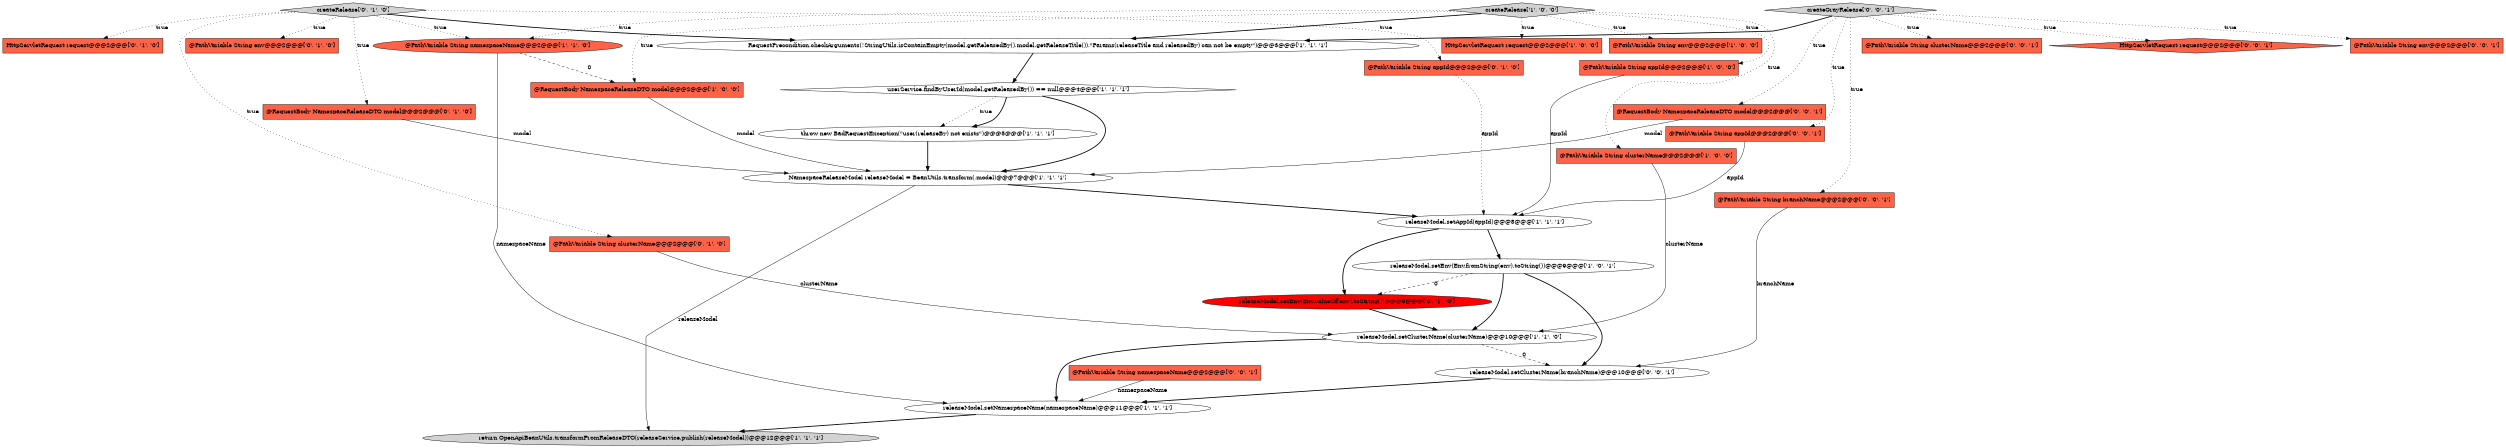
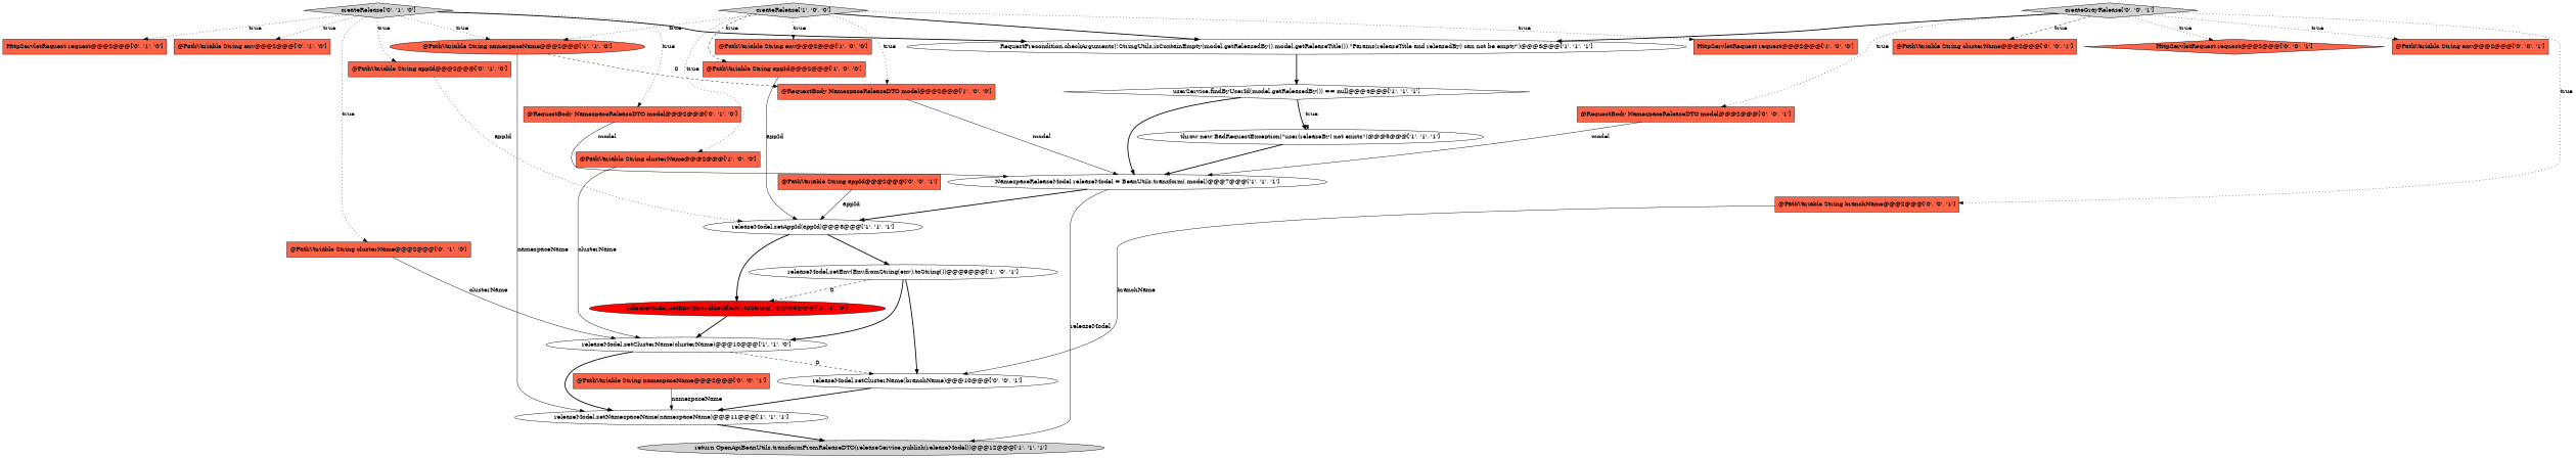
  digraph {
    node [fillcolor=tomato shape=box style=filled]
    edge [style=dotted]
    n1 [fillcolor=lightgray label="createRelease['0', '1', '0']" shape=diamond]
    n2 [label="@PathVariable String appId@@@2@@@['0', '1', '0']"]
    n3 [label="HttpServletRequest request@@@2@@@['0', '1', '0']"]
    n4 [label="@PathVariable String clusterName@@@2@@@['0', '1', '0']"]
    n5 [fillcolor=white label="RequestPrecondition.checkArguments(!StringUtils.isContainEmpty(model.getReleasedBy(),model.getReleaseTitle()),\"Params(releaseTitle and releasedBy) can not be empty\")@@@3@@@['1', '1', '1']" shape=ellipse]
    n6 [label="@RequestBody NamespaceReleaseDTO model@@@2@@@['0', '1', '0']"]
    n7 [label="@PathVariable String namespaceName@@@2@@@['1', '1', '0']" shape=ellipse]
    n8 [label="@PathVariable String env@@@2@@@['0', '1', '0']"]
    n9 [fillcolor=white label="releaseModel.setAppId(appId)@@@8@@@['1', '1', '1']" shape=ellipse]
    n10 [fillcolor=white label="releaseModel.setClusterName(clusterName)@@@10@@@['1', '1', '0']" shape=ellipse]
    n11 [fillcolor=white label="userService.findByUserId(model.getReleasedBy()) == null@@@4@@@['1', '1', '1']" shape=diamond]
    n12 [fillcolor=white label="NamespaceReleaseModel releaseModel = BeanUtils.transform(,model)@@@7@@@['1', '1', '1']" shape=ellipse]
    n13 [label="@RequestBody NamespaceReleaseDTO model@@@2@@@['1', '0', '0']"]
    n14 [fillcolor=white label="releaseModel.setNamespaceName(namespaceName)@@@11@@@['1', '1', '1']" shape=ellipse]
    n15 [fillcolor=red label="releaseModel.setEnv(Env.valueOf(env).toString())@@@9@@@['0', '1', '0']" shape=ellipse]
    n16 [fillcolor=white label="releaseModel.setEnv(Env.fromString(env).toString())@@@9@@@['1', '0', '1']" shape=ellipse]
    n17 [label="@PathVariable String clusterName@@@2@@@['0', '0', '1']"]
    n18 [fillcolor=white label="releaseModel.setClusterName(branchName)@@@10@@@['0', '0', '1']" shape=ellipse]
    n19 [label="HttpServletRequest request@@@2@@@['0', '0', '1']" shape=diamond]
    n20 [fillcolor=lightgray label="return OpenApiBeanUtils.transformFromReleaseDTO(releaseService.publish(releaseModel))@@@12@@@['1', '1', '1']" shape=ellipse]
    n21 [fillcolor=lightgray label="createRelease['1', '0', '0']" shape=diamond]
    n22 [label="@PathVariable String clusterName@@@2@@@['1', '0', '0']"]
    n23 [label="HttpServletRequest request@@@2@@@['1', '0', '0']"]
    n24 [label="@PathVariable String appId@@@2@@@['1', '0', '0']"]
    n25 [label="@PathVariable String env@@@2@@@['1', '0', '0']"]
    n26 [label="@PathVariable String namespaceName@@@2@@@['0', '0', '1']"]
    n27 [label="@PathVariable String branchName@@@2@@@['0', '0', '1']"]
    n28 [fillcolor=white label="throw new BadRequestException(\"user(releaseBy) not exists\")@@@5@@@['1', '1', '1']" shape=ellipse]
    n29 [label="@RequestBody NamespaceReleaseDTO model@@@2@@@['0', '0', '1']"]
    n30 [label="@PathVariable String env@@@2@@@['0', '0', '1']"]
    n31 [label="@PathVariable String appId@@@2@@@['0', '0', '1']"]
    n32 [fillcolor=lightgray label="createGrayRelease['0', '0', '1']" shape=diamond]
    n1 -> n2 [label=true]
    n1 -> n3 [label=true]
    n1 -> n4 [label=true]
    n1 -> n5 [style=bold]
    n1 -> n6 [label=true]
    n1 -> n7 [label=true]
    n1 -> n8 [label=true]
    n2 -> n9 [label=appId]
    n4 -> n10 [label=clusterName style=solid]
    n5 -> n11 [style=bold]
    n6 -> n12 [label=model style=solid]
    n7 -> n13 [label=0 style=dashed]
    n7 -> n14 [label=namespaceName style=solid]
    n9 -> n15 [style=bold]
    n9 -> n16 [style=bold]
    n10 -> n14 [style=bold]
    n10 -> n18 [label=0 style=dashed]
    n11 -> n12 [style=bold]
    n11 -> n28 [label=true]
    n11 -> n28 [style=bold]
    n12 -> n9 [style=bold]
    n12 -> n20 [label=releaseModel style=solid]
    n13 -> n12 [label=model style=solid]
    n14 -> n20 [style=bold]
    n15 -> n10 [style=bold]
    n16 -> n10 [style=bold]
    n16 -> n15 [label=0 style=dashed]
    n16 -> n18 [style=bold]
    n18 -> n14 [style=bold]
    n21 -> n5 [style=bold]
    n21 -> n7 [label=true]
    n21 -> n13 [label=true]
    n21 -> n22 [label=true]
    n21 -> n23 [label=true]
-   n21 -> n24 [label=true]
+   n21 -> n24 [label=true style=dashed]
    n21 -> n25 [label=true]
    n22 -> n10 [label=clusterName style=solid]
    n24 -> n9 [label=appId style=solid]
    n26 -> n14 [label=namespaceName style=solid]
    n27 -> n18 [label=branchName style=solid]
    n28 -> n12 [style=bold]
    n29 -> n12 [label=model style=solid]
    n31 -> n9 [label=appId style=solid]
    n32 -> n5 [style=bold]
-   n32 -> n17 [label=true]
+   n32 -> n17 [label=true style=dashed]
    n32 -> n19 [label=true]
    n32 -> n27 [label=true]
    n32 -> n29 [label=true]
    n32 -> n30 [label=true]
-   n32 -> n31 [label=true]
  }
